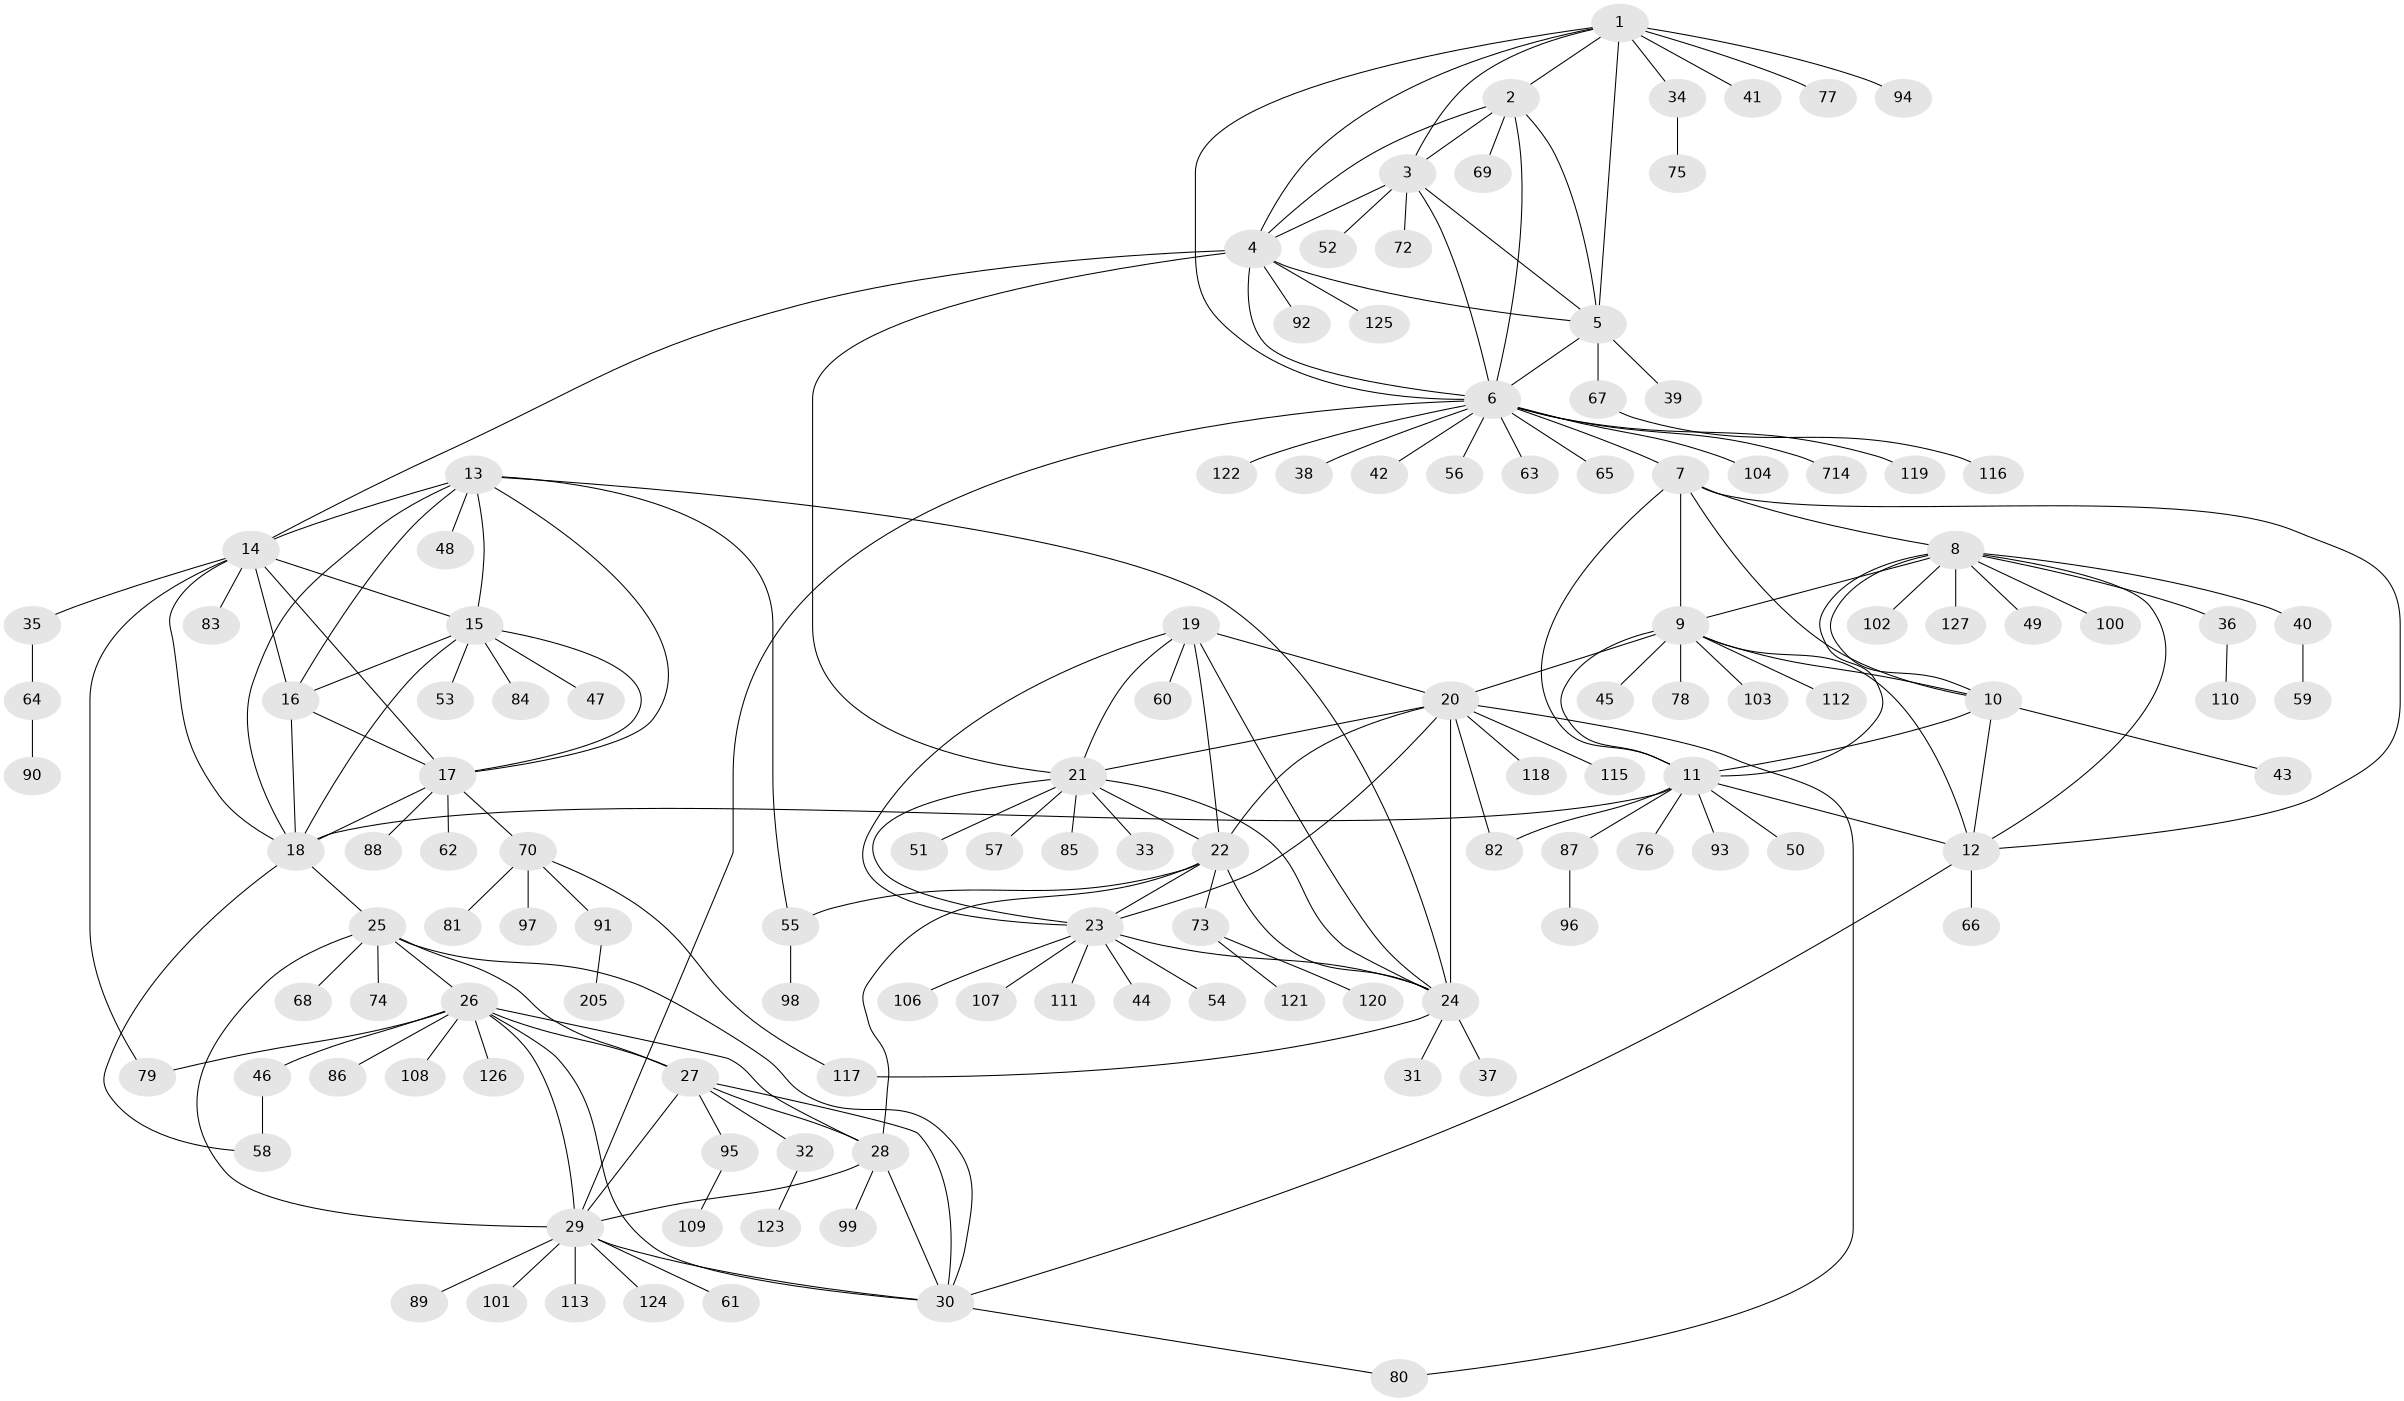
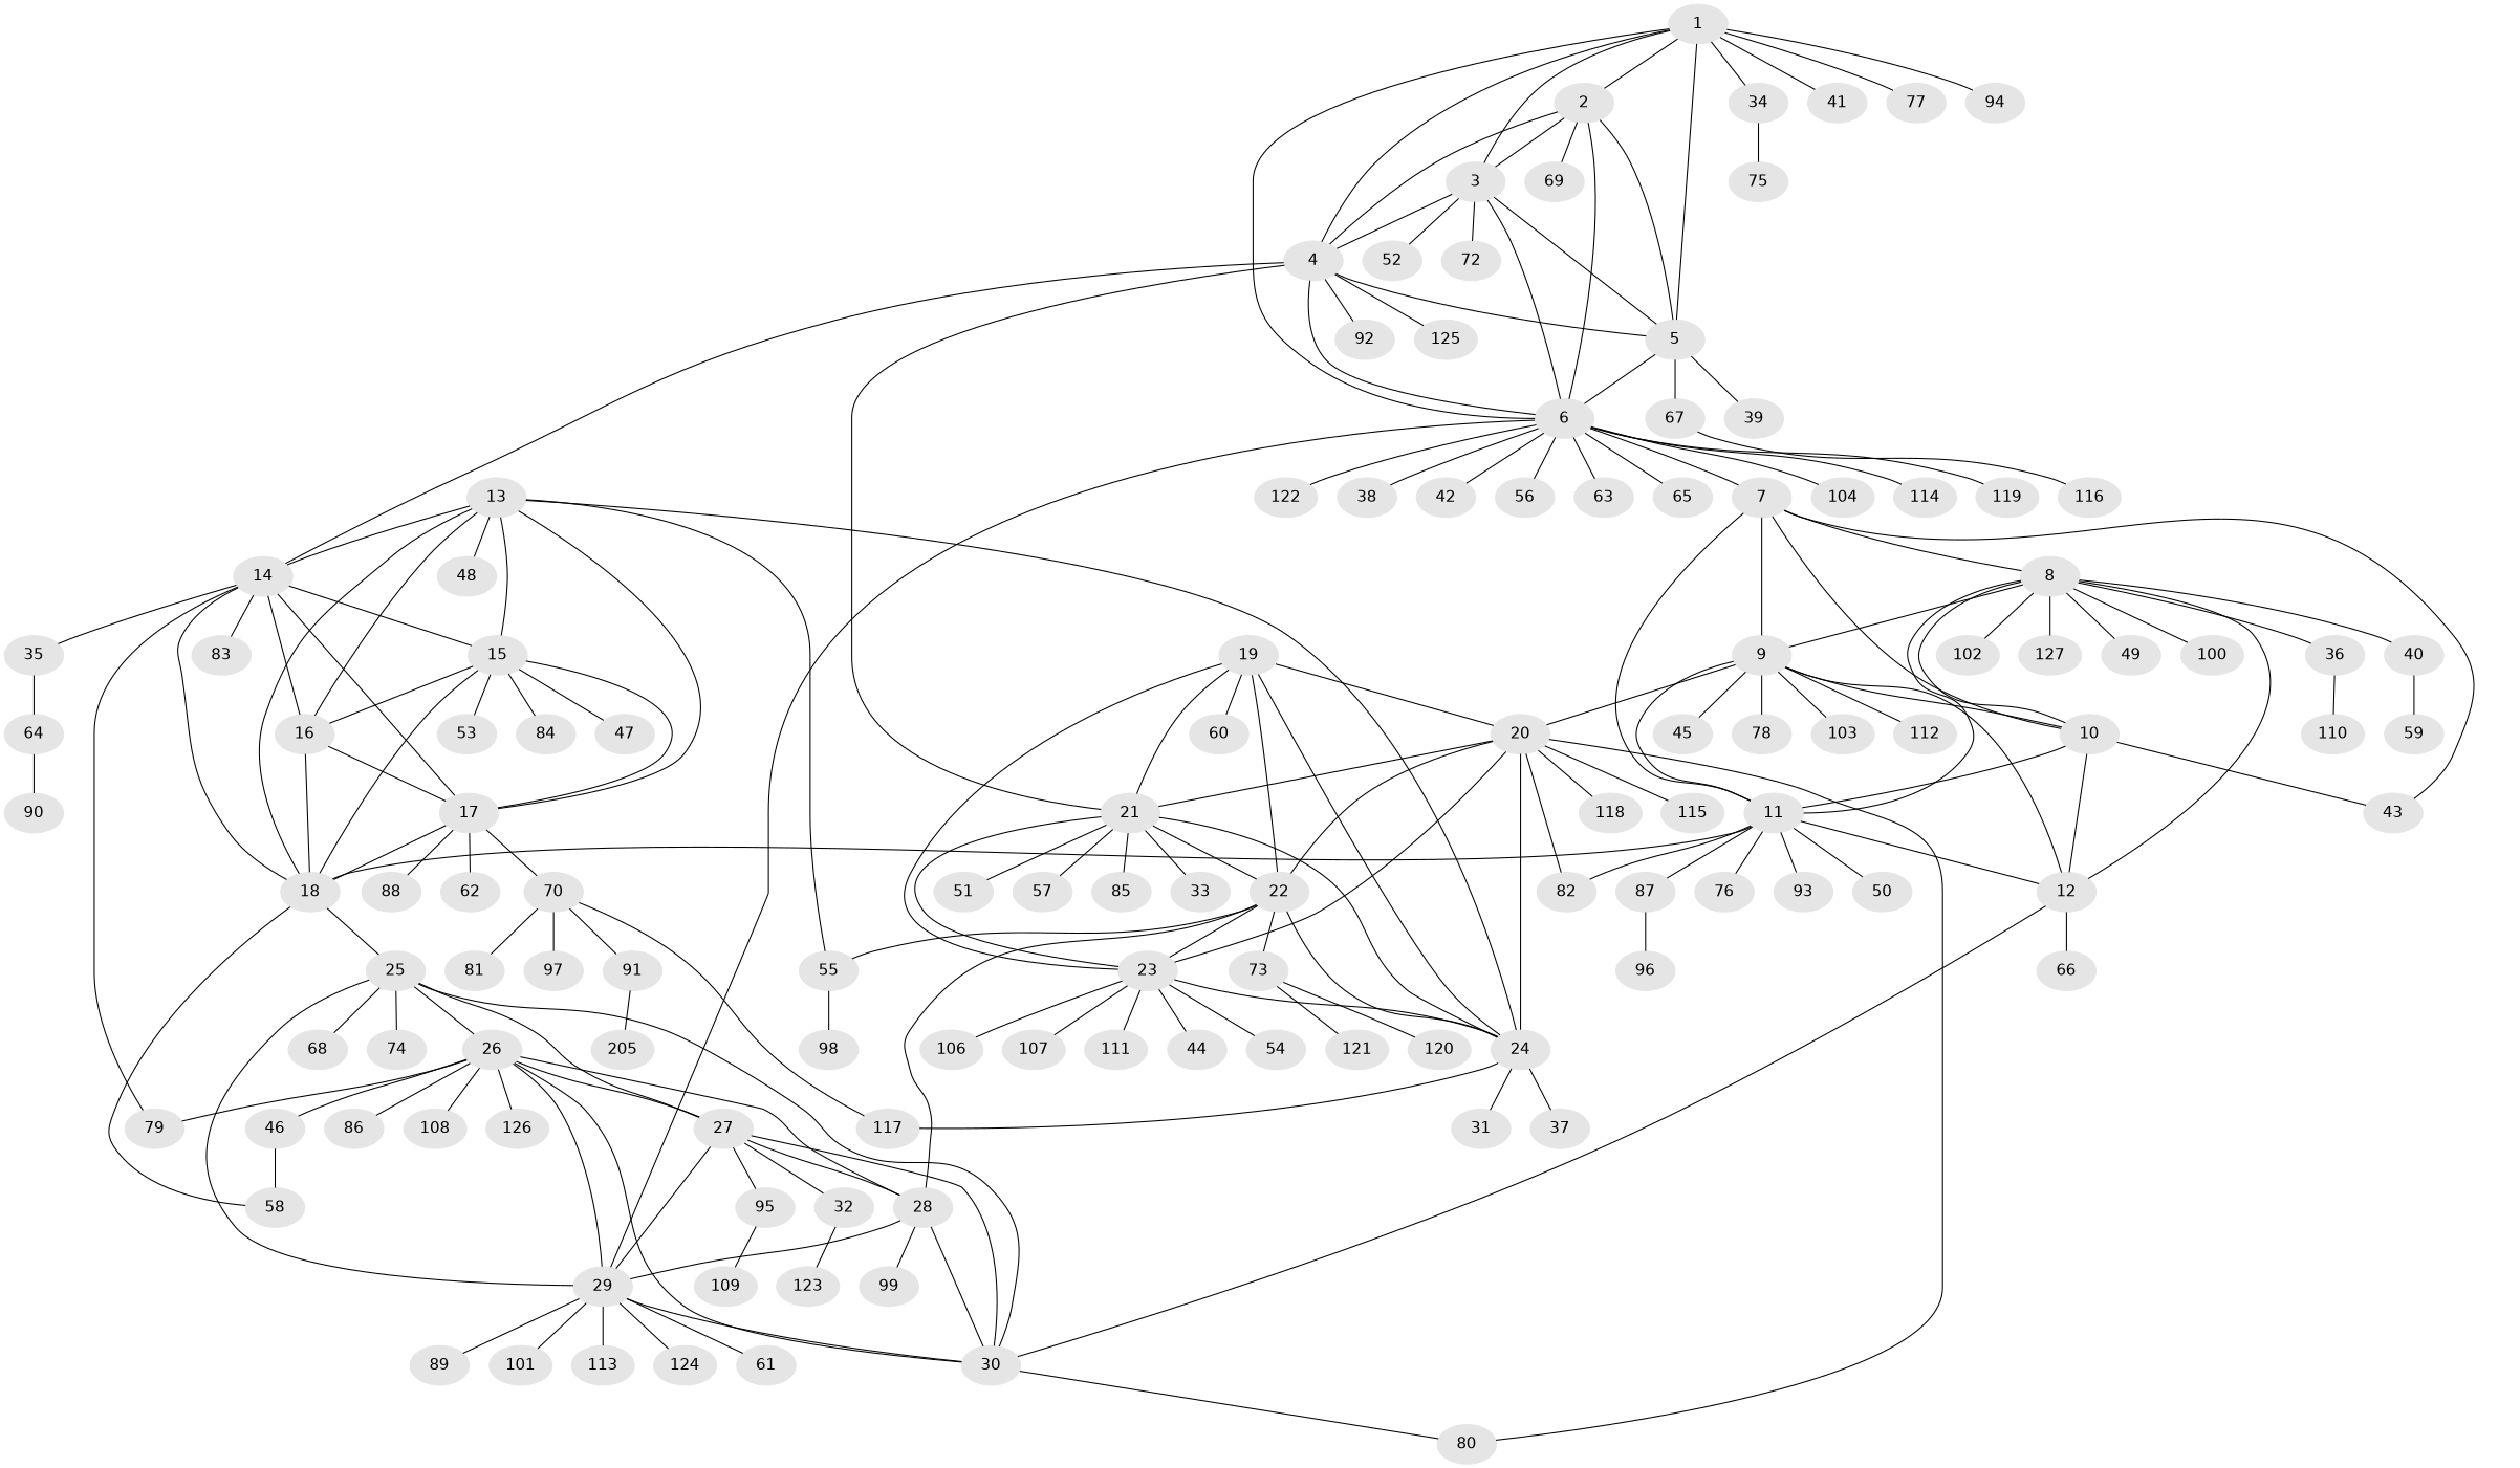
  graph {
    fontname="DejaVu Sans"
    node [color=gray90 fontname="DejaVu Sans" style=filled]
    edge [fontname="DejaVu Sans"]
    1
    2
    3
    4
    5
    6
    34
    41
    77
    94
    69
    52
    72
    14
    21
    92
    125
    39
    67
    7
    29
    38
    42
    56
    63
    65
    104
-   114 [label=714]
+   114
    119
    122
    75
    35
    18
    15
    16
    17
    79
    83
    24
    22
    23
    33
    51
    57
    85
    116
    8
    9
    10
    11
    12
    30
    61
    89
    101
    113
    124
    64
    36
    40
    49
    100
    102
    127
    20
    45
    78
    103
    112
    43
    50
    76
    82
    87
    93
    66
    110
    59
    80
    115
    118
    25
    58
    96
    13
    48
    55
    47
    53
    84
    62
    70
    88
    31
    37
    117
    98
    81
    91
    97
    26
    27
    68
    74
    19
    60
    28
    73
    44
    54
    106
    107
    111
    99
    120
    121
    46
    86
    108
    126
    32
    95
    123
    109
    90
    n126 [label=205]
    1 -- 2
    1 -- 3
    1 -- 4
    1 -- 5
    1 -- 6
    1 -- 34
    1 -- 41
    1 -- 77
    1 -- 94
    2 -- 3
    2 -- 4
    2 -- 5
    2 -- 6
    2 -- 69
    3 -- 4
    3 -- 5
    3 -- 6
    3 -- 52
    3 -- 72
    4 -- 5
    4 -- 6
    4 -- 14
    4 -- 21
    4 -- 92
    4 -- 125
    5 -- 6
    5 -- 39
    5 -- 67
    6 -- 7
    6 -- 29
    6 -- 38
    6 -- 42
    6 -- 56
    6 -- 63
    6 -- 65
    6 -- 104
    6 -- 114
    6 -- 119
    6 -- 122
    34 -- 75
    14 -- 35
    14 -- 18
    14 -- 15
    14 -- 16
    14 -- 17
    14 -- 79
    14 -- 83
    21 -- 24
    21 -- 22
    21 -- 23
    21 -- 33
    21 -- 51
    21 -- 57
    21 -- 85
    67 -- 116
    7 -- 8
    7 -- 9
    7 -- 10
    7 -- 11
-   7 -- 12
+   7 -- 43
    29 -- 30
    29 -- 61
    29 -- 89
    29 -- 101
    29 -- 113
    29 -- 124
    35 -- 64
    18 -- 25
    18 -- 58
    15 -- 18
    15 -- 16
    15 -- 17
    15 -- 47
    15 -- 53
    15 -- 84
    16 -- 18
    16 -- 17
    17 -- 18
    17 -- 62
    17 -- 70
    17 -- 88
    24 -- 31
    24 -- 37
    24 -- 117
    22 -- 24
    22 -- 23
    22 -- 55
    22 -- 28
    22 -- 73
    23 -- 24
    23 -- 44
    23 -- 54
    23 -- 106
    23 -- 107
    23 -- 111
    8 -- 9
    8 -- 10
    8 -- 11
    8 -- 12
    8 -- 36
    8 -- 40
    8 -- 49
    8 -- 100
    8 -- 102
    8 -- 127
    9 -- 10
    9 -- 11
    9 -- 12
    9 -- 20
    9 -- 45
    9 -- 78
    9 -- 103
    9 -- 112
    10 -- 11
    10 -- 12
    10 -- 43
    11 -- 18
    11 -- 12
    11 -- 50
    11 -- 76
    11 -- 82
    11 -- 87
    11 -- 93
    12 -- 30
    12 -- 66
    30 -- 80
    64 -- 90
    36 -- 110
    40 -- 59
    20 -- 21
    20 -- 24
    20 -- 22
    20 -- 23
    20 -- 82
    20 -- 80
    20 -- 115
    20 -- 118
    87 -- 96
    25 -- 29
    25 -- 30
    25 -- 26
    25 -- 27
    25 -- 68
    25 -- 74
    13 -- 14
    13 -- 18
    13 -- 15
    13 -- 16
    13 -- 17
    13 -- 24
    13 -- 48
    13 -- 55
    55 -- 98
    70 -- 117
    70 -- 81
    70 -- 91
    70 -- 97
    91 -- n126
    26 -- 29
    26 -- 79
    26 -- 30
    26 -- 27
    26 -- 28
    26 -- 46
    26 -- 86
    26 -- 108
    26 -- 126
    27 -- 29
    27 -- 30
    27 -- 28
    27 -- 32
    27 -- 95
    19 -- 21
    19 -- 24
    19 -- 22
    19 -- 23
    19 -- 20
    19 -- 60
    28 -- 29
    28 -- 30
    28 -- 99
    73 -- 120
    73 -- 121
    46 -- 58
    32 -- 123
    95 -- 109
  }
